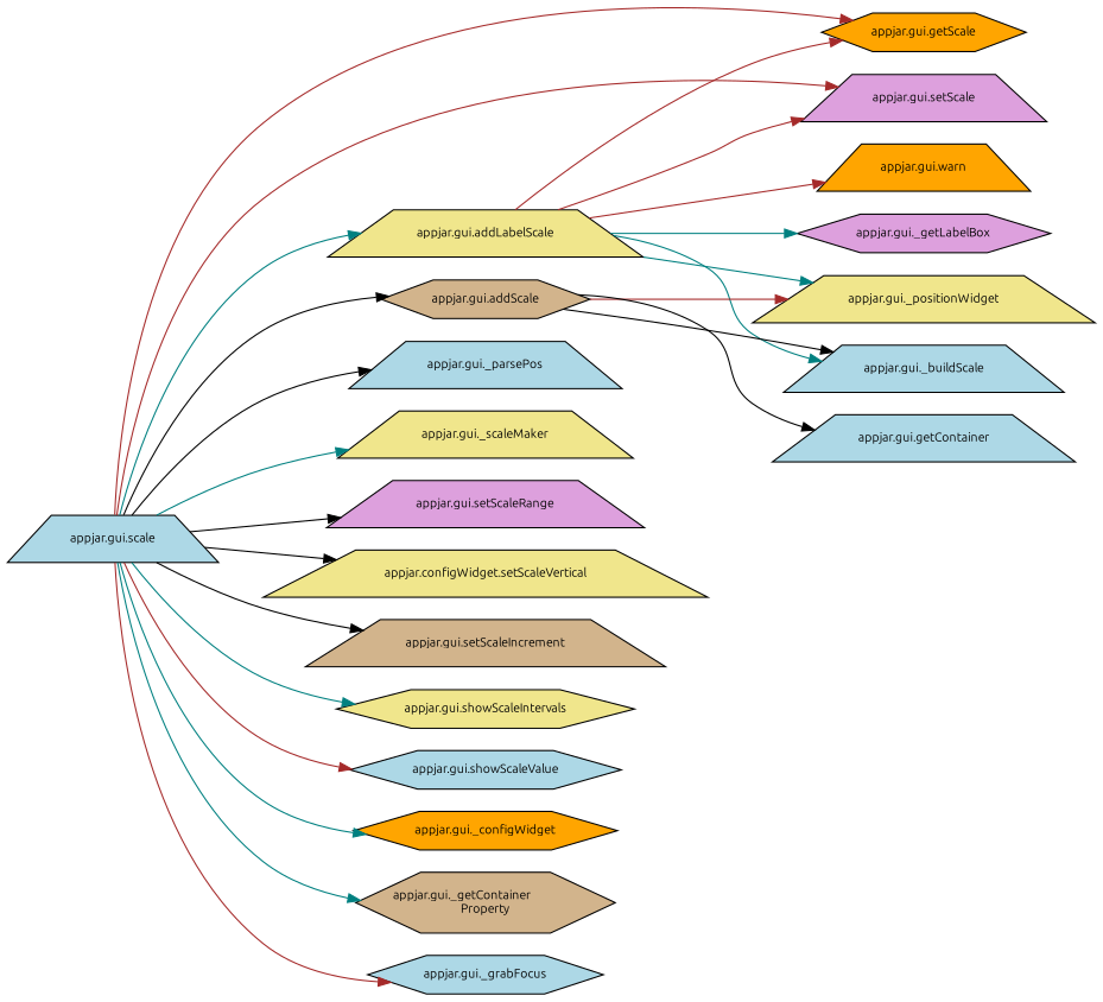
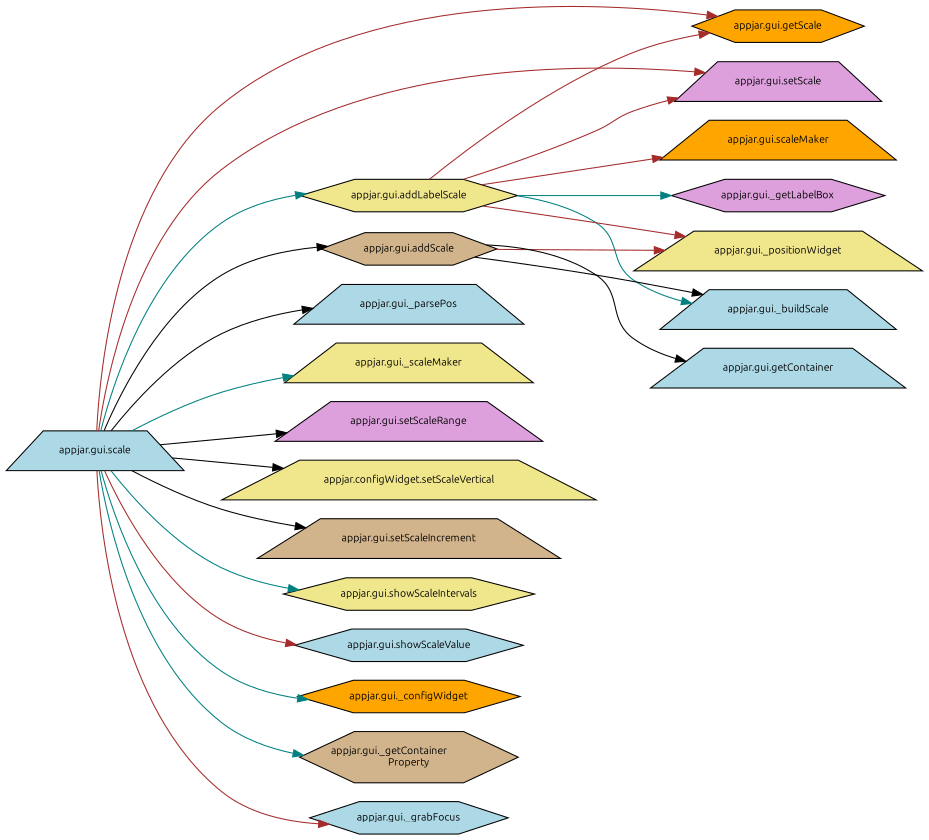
  digraph {
    fontname=Ubuntu
    rankdir=LR
    node [color=black fillcolor=lightblue fontname=Ubuntu fontsize=10 shape=trapezium style=filled]
    edge [color=brown fontname=Ubuntu fontsize=10 labelfontname=Helvetica labelfontsize=10 style=solid]
    n1 [fontcolor=black height=0.2 label="appjar.gui.scale" width=0.4]
    n2 [fillcolor=orange height=0.2 label="appjar.gui.getScale" shape=hexagon width=0.4]
    n3 [height=0.2 label="appjar.gui._parsePos" width=0.4]
    n4 [fillcolor=khaki height=0.2 label="appjar.gui._scaleMaker" width=0.4]
    n5 [fillcolor=plum height=0.2 label="appjar.gui.setScaleRange" width=0.4]
    n6 [fillcolor=khaki height=0.2 label="appjar.configWidget.setScaleVertical" width=0.4]
    n7 [fillcolor=tan height=0.2 label="appjar.gui.setScaleIncrement" width=0.4]
    n8 [fillcolor=khaki height=0.2 label="appjar.gui.showScaleIntervals" shape=hexagon width=0.4]
    n9 [height=0.2 label="appjar.gui.showScaleValue" shape=hexagon width=0.4]
    n10 [fillcolor=plum height=0.2 label="appjar.gui.setScale" width=0.4]
    n11 [fillcolor=orange height=0.2 label="appjar.gui._configWidget" shape=hexagon width=0.4]
    n12 [fillcolor=tan height=0.2 label="appjar.gui._getContainer\lProperty" shape=hexagon width=0.4]
    n13 [height=0.2 label="appjar.gui._grabFocus" shape=hexagon width=0.4]
-   n14 [fillcolor=khaki height=0.2 label="appjar.gui.addLabelScale" width=0.4]
+   n14 [fillcolor=khaki height=0.2 label="appjar.gui.addLabelScale" shape=hexagon width=0.4]
    n15 [fillcolor=tan height=0.2 label="appjar.gui.addScale" shape=hexagon width=0.4]
    n16 [fillcolor=plum height=0.2 label="appjar.gui._getLabelBox" shape=hexagon width=0.4]
    n17 [height=0.2 label="appjar.gui._buildScale" width=0.4]
    n18 [fillcolor=khaki height=0.2 label="appjar.gui._positionWidget" width=0.4]
-   n19 [fillcolor=orange height=0.2 label="appjar.gui.warn" width=0.4]
+   n19 [fillcolor=orange height=0.2 label="appjar.gui.scaleMaker" width=0.4]
    n20 [height=0.2 label="appjar.gui.getContainer" width=0.4]
    n1 -> n2
    n1 -> n3 [color=black]
    n1 -> n4 [color=teal]
    n1 -> n5 [color=black]
    n1 -> n6 [color=black]
    n1 -> n7 [color=black]
    n1 -> n8 [color=teal]
    n1 -> n9
    n1 -> n10
    n1 -> n11 [color=teal]
    n1 -> n12 [color=teal]
    n1 -> n13
    n1 -> n14 [color=teal]
    n1 -> n15 [color=black]
    n14 -> n2
    n14 -> n10
    n14 -> n16 [color=teal]
    n14 -> n17 [color=teal]
-   n14 -> n18 [color=teal]
+   n14 -> n18
    n14 -> n19
    n15 -> n17 [color=black]
    n15 -> n18
    n15 -> n20 [color=black]
  }
